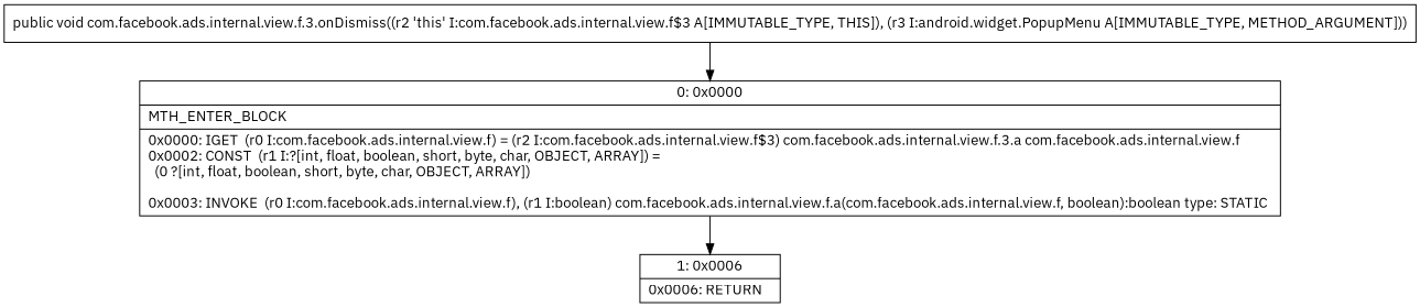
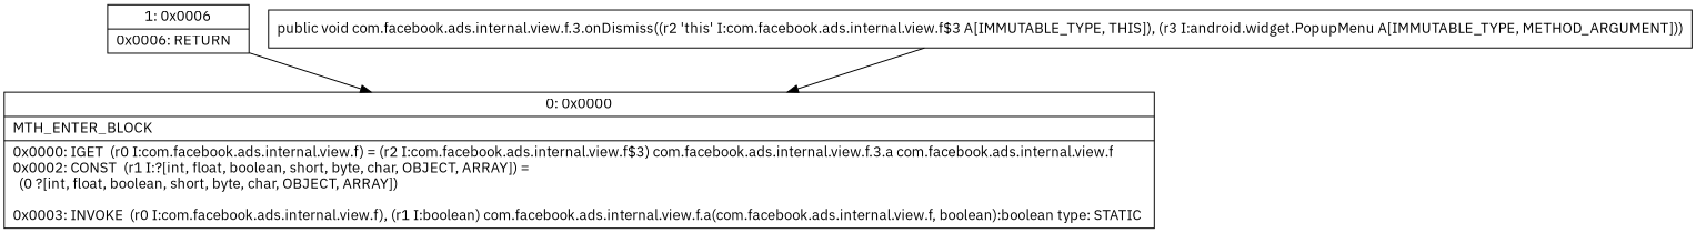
  digraph {
    fontname="IBM Plex Sans"
    node [shape=record fontname="IBM Plex Sans"]
    edge [fontname="IBM Plex Sans"]
    n1 [label="{0\:\ 0x0000|MTH_ENTER_BLOCK\l|0x0000: IGET  (r0 I:com.facebook.ads.internal.view.f) = (r2 I:com.facebook.ads.internal.view.f$3) com.facebook.ads.internal.view.f.3.a com.facebook.ads.internal.view.f \l0x0002: CONST  (r1 I:?[int, float, boolean, short, byte, char, OBJECT, ARRAY]) = \l  (0 ?[int, float, boolean, short, byte, char, OBJECT, ARRAY])\l \l0x0003: INVOKE  (r0 I:com.facebook.ads.internal.view.f), (r1 I:boolean) com.facebook.ads.internal.view.f.a(com.facebook.ads.internal.view.f, boolean):boolean type: STATIC \l}"]
    n2 [label="{1\:\ 0x0006|0x0006: RETURN   \l}"]
    n3 [label="{public void com.facebook.ads.internal.view.f.3.onDismiss((r2 'this' I:com.facebook.ads.internal.view.f$3 A[IMMUTABLE_TYPE, THIS]), (r3 I:android.widget.PopupMenu A[IMMUTABLE_TYPE, METHOD_ARGUMENT])) }"]
-   n1 -> n2
+   n2 -> n1
    n3 -> n1
  }
